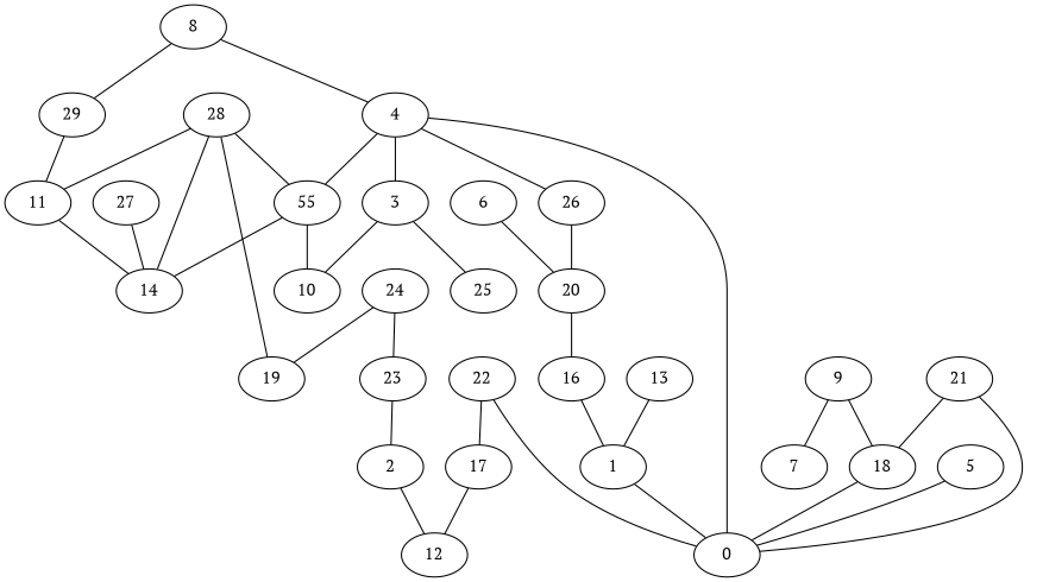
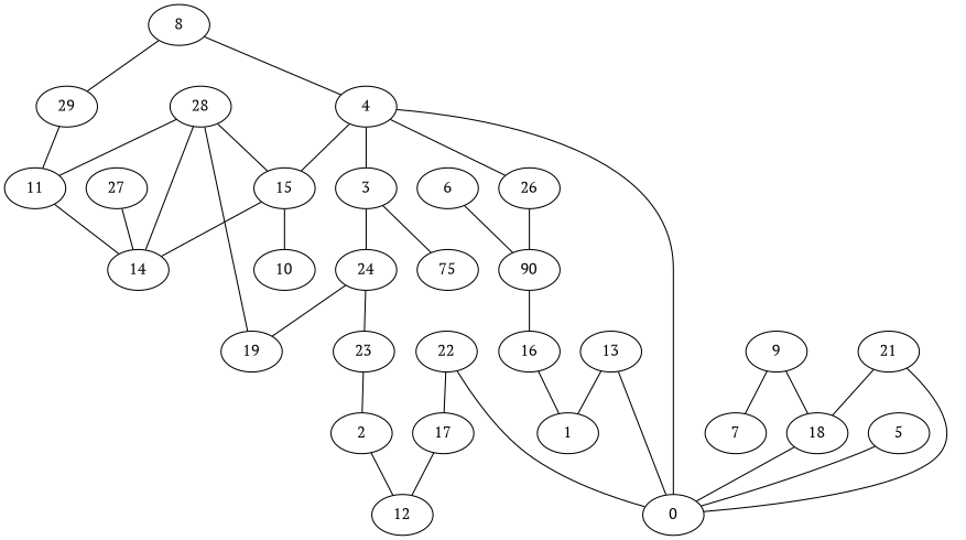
  digraph {
    fontname="PT Serif"
    node [fontname="PT Serif"]
    edge [color=black dir=none fontname="PT Serif"]
    28
-   15 [label=55]
+   15
    14
    11
    19
    10
    26
-   20
+   20 [label=90]
    16
    1
    0
    6
    3
-   25
+   25 [label=75]
    24
    23
    22
    17
    12
    9
    7
    18
    13
    29
    2
    4
    5
    21
    27
    8
    subgraph sub_1 {
      28
      15
      14
      11
      19
      10
      26
      20
      16
      1
      0
      6
      3
      25
      24
      23
      22
      17
      12
      9
      7
      18
      13
      29
      2
      4
      5
      21
      27
      8
    }
    28 -> 15
    28 -> 14
    28 -> 11
    28 -> 19
    15 -> 14
    15 -> 10
    11 -> 14
    26 -> 20
    20 -> 16
    16 -> 1
-   1 -> 0
+   13 -> 0
    6 -> 20
    3 -> 25
-   3 -> 10
+   3 -> 24
    24 -> 19
    24 -> 23
    23 -> 2
    22 -> 0
    22 -> 17
    17 -> 12
    9 -> 7
    9 -> 18
    18 -> 0
    13 -> 1
    29 -> 11
    2 -> 12
    4 -> 15
    4 -> 26
    4 -> 0
    4 -> 3
    5 -> 0
    21 -> 0
    21 -> 18
    27 -> 14
    8 -> 29
    8 -> 4
  }
